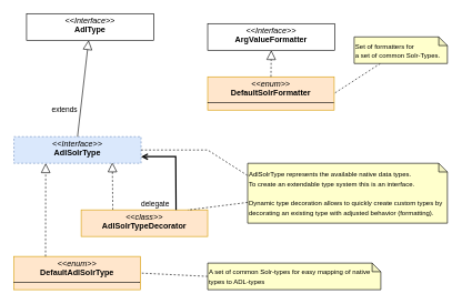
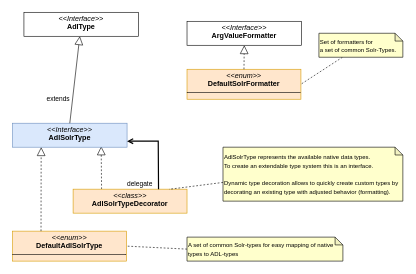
  <mxCell id="0" />
  <mxCell id="1" parent="0" />
  <mxCell id="2" value="&lt;p style=&quot;margin:0px;margin-top:4px;text-align:center;&quot;&gt;&lt;i&gt;&amp;lt;&amp;lt;Interface&amp;gt;&amp;gt;&lt;/i&gt;&lt;br&gt;&lt;b&gt;AdlType&lt;/b&gt;&lt;/p&gt;&lt;p style=&quot;margin:0px;margin-left:4px;&quot;&gt;&lt;br&gt;&lt;/p&gt;" style="verticalAlign=top;align=left;overflow=fill;html=1;whiteSpace=wrap;" parent="1" vertex="1"><mxGeometry x="39" y="20" width="191" height="40" as="geometry" /></mxCell>
  <mxCell id="3" value="&lt;p style=&quot;margin:0px;margin-top:4px;text-align:center;&quot;&gt;&lt;i&gt;&amp;lt;&amp;lt;enum&amp;gt;&amp;gt;&lt;/i&gt;&lt;br&gt;&lt;b&gt;DefaultAdlSolrType&lt;/b&gt;&lt;/p&gt;&lt;hr size=&quot;1&quot; style=&quot;border-style:solid;&quot;&gt;&lt;p style=&quot;margin:0px;margin-left:4px;&quot;&gt;&lt;br&gt;&lt;/p&gt;" style="verticalAlign=top;align=left;overflow=fill;html=1;whiteSpace=wrap;fillColor=#ffe6cc;strokeColor=#d79b00;" parent="1" vertex="1"><mxGeometry x="20" y="385" width="190" height="50" as="geometry" /></mxCell>
  <mxCell id="4" value="" style="endArrow=block;dashed=1;endFill=0;endSize=12;html=1;rounded=0;entryX=0.774;entryY=0.969;entryDx=0;entryDy=0;exitX=0.25;exitY=0;exitDx=0;exitDy=0;entryPerimeter=0;" parent="1" source="10" target="5" edge="1"><mxGeometry width="160" relative="1" as="geometry"><mxPoint x="161" y="385" as="sourcePoint" /><mxPoint x="311" y="345" as="targetPoint" /></mxGeometry></mxCell>
- <mxCell id="5" value="&lt;p style=&quot;margin:0px;margin-top:4px;text-align:center;&quot;&gt;&lt;i&gt;&amp;lt;&amp;lt;Interface&amp;gt;&amp;gt;&lt;/i&gt;&lt;br&gt;&lt;b&gt;AdlSolrType&lt;/b&gt;&lt;/p&gt;&lt;p style=&quot;margin:0px;margin-left:4px;&quot;&gt;&lt;br&gt;&lt;/p&gt;" style="verticalAlign=top;align=left;overflow=fill;html=1;whiteSpace=wrap;fillColor=#dae8fc;strokeColor=#6c8ebf;dashed=1;" parent="1" vertex="1"><mxGeometry x="20" y="205" width="191" height="40" as="geometry" /></mxCell>
+ <mxCell id="5" value="&lt;p style=&quot;margin:0px;margin-top:4px;text-align:center;&quot;&gt;&lt;i&gt;&amp;lt;&amp;lt;Interface&amp;gt;&amp;gt;&lt;/i&gt;&lt;br&gt;&lt;b&gt;AdlSolrType&lt;/b&gt;&lt;/p&gt;&lt;p style=&quot;margin:0px;margin-left:4px;&quot;&gt;&lt;br&gt;&lt;/p&gt;" style="verticalAlign=top;align=left;overflow=fill;html=1;whiteSpace=wrap;fillColor=#dae8fc;strokeColor=#6c8ebf;" parent="1" vertex="1"><mxGeometry x="20" y="205" width="191" height="40" as="geometry" /></mxCell>
  <mxCell id="6" value="" style="endArrow=block;endFill=0;endSize=12;html=1;rounded=0;exitX=0.5;exitY=0;exitDx=0;exitDy=0;" parent="1" source="5" target="2" edge="1"><mxGeometry width="160" relative="1" as="geometry"><mxPoint x="630" y="290" as="sourcePoint" /><mxPoint x="121" y="345" as="targetPoint" /></mxGeometry></mxCell>
  <mxCell id="7" value="extends" style="edgeLabel;html=1;align=center;verticalAlign=middle;resizable=0;points=[];" parent="6" vertex="1" connectable="0"><mxGeometry x="-0.498" relative="1" as="geometry"><mxPoint x="-24" y="-5" as="offset" /></mxGeometry></mxCell>
  <mxCell id="8" value="&lt;span style=&quot;font-size: 10px;&quot;&gt;AdlSolrType represents the available native data types. &lt;br&gt;To create an extendable type system this is an interface.&lt;/span&gt;&lt;div&gt;&lt;span style=&quot;font-size: 10px;&quot;&gt;&lt;br&gt;&lt;/span&gt;&lt;/div&gt;&lt;div&gt;&lt;span style=&quot;font-size: 10px;&quot;&gt;Dynamic type decoration allows to quickly create custom types by decorating an existing type with adjusted behavior (formatting).&lt;/span&gt;&lt;/div&gt;" style="shape=note;whiteSpace=wrap;html=1;backgroundOutline=1;darkOpacity=0.05;size=13;labelBackgroundColor=none;fillColor=#FFFFCC;gradientColor=none;align=left;" parent="1" vertex="1"><mxGeometry x="371" y="245" width="300" height="90" as="geometry" /></mxCell>
- <mxCell id="9" style="rounded=0;orthogonalLoop=1;jettySize=auto;html=1;entryX=1;entryY=0.5;entryDx=0;entryDy=0;endArrow=none;endFill=0;dashed=1;exitX=-0.001;exitY=0.203;exitDx=0;exitDy=0;exitPerimeter=0;" parent="1" source="8" target="5" edge="1"><mxGeometry relative="1" as="geometry"><mxPoint x="526" y="431" as="sourcePoint" /><mxPoint x="470" y="435" as="targetPoint" /><Array as="points"><mxPoint x="311" y="225" /></Array></mxGeometry></mxCell>
  <mxCell id="10" value="&lt;p style=&quot;margin:0px;margin-top:4px;text-align:center;&quot;&gt;&lt;i&gt;&amp;lt;&amp;lt;class&amp;gt;&amp;gt;&lt;/i&gt;&lt;br&gt;&lt;b&gt;AdlSolrTypeDecorator&lt;/b&gt;&lt;/p&gt;&lt;p style=&quot;margin:0px;margin-left:4px;&quot;&gt;&lt;br&gt;&lt;/p&gt;" style="verticalAlign=top;align=left;overflow=fill;html=1;whiteSpace=wrap;fillColor=#ffe6cc;strokeColor=#d79b00;" parent="1" vertex="1"><mxGeometry x="121" y="315" width="190" height="40" as="geometry" /></mxCell>
  <mxCell id="11" style="rounded=0;orthogonalLoop=1;jettySize=auto;html=1;entryX=1;entryY=0.75;entryDx=0;entryDy=0;endArrow=open;endFill=0;strokeWidth=2;exitX=0.75;exitY=0;exitDx=0;exitDy=0;" parent="1" source="10" target="5" edge="1"><mxGeometry relative="1" as="geometry"><mxPoint x="121" y="285" as="sourcePoint" /><mxPoint x="491" y="245" as="targetPoint" /><Array as="points"><mxPoint x="263" y="235" /></Array></mxGeometry></mxCell>
  <mxCell id="12" value="delegate" style="edgeLabel;html=1;align=center;verticalAlign=middle;resizable=0;points=[];" parent="11" vertex="1" connectable="0"><mxGeometry x="-0.398" relative="1" as="geometry"><mxPoint x="-32" y="30" as="offset" /></mxGeometry></mxCell>
  <mxCell id="13" style="rounded=0;orthogonalLoop=1;jettySize=auto;html=1;entryX=0.843;entryY=0.005;entryDx=0;entryDy=0;endArrow=none;endFill=0;dashed=1;exitX=0;exitY=0.653;exitDx=0;exitDy=0;exitPerimeter=0;entryPerimeter=0;" parent="1" source="8" target="10" edge="1"><mxGeometry relative="1" as="geometry"><mxPoint x="321" y="260" as="sourcePoint" /><mxPoint x="221" y="235" as="targetPoint" /></mxGeometry></mxCell>
  <mxCell id="14" value="" style="endArrow=block;dashed=1;endFill=0;endSize=12;html=1;rounded=0;entryX=0.25;entryY=1;entryDx=0;entryDy=0;exitX=0.25;exitY=0;exitDx=0;exitDy=0;" parent="1" source="3" target="5" edge="1"><mxGeometry width="160" relative="1" as="geometry"><mxPoint x="179" y="325" as="sourcePoint" /><mxPoint x="178" y="254" as="targetPoint" /></mxGeometry></mxCell>
  <mxCell id="15" style="rounded=0;orthogonalLoop=1;jettySize=auto;html=1;entryX=1;entryY=0.5;entryDx=0;entryDy=0;dashed=1;endArrow=none;endFill=0;exitX=0;exitY=0.5;exitDx=0;exitDy=0;exitPerimeter=0;" parent="1" source="16" target="3" edge="1"><mxGeometry relative="1" as="geometry" /></mxCell>
  <mxCell id="16" value="&lt;span style=&quot;font-size: 10px;&quot;&gt;A set of common Solr-types for easy mapping of native types to ADL-types&lt;/span&gt;" style="shape=note;whiteSpace=wrap;html=1;backgroundOutline=1;darkOpacity=0.05;size=13;labelBackgroundColor=none;fillColor=#FFFFCC;gradientColor=none;align=left;" parent="1" vertex="1"><mxGeometry x="311" y="395" width="260" height="40" as="geometry" /></mxCell>
  <mxCell id="17" value="&lt;p style=&quot;margin:0px;margin-top:4px;text-align:center;&quot;&gt;&lt;i&gt;&amp;lt;&amp;lt;enum&amp;gt;&amp;gt;&lt;/i&gt;&lt;br&gt;&lt;b&gt;DefaultSolrFormatter&lt;/b&gt;&lt;/p&gt;&lt;hr size=&quot;1&quot; style=&quot;border-style:solid;&quot;&gt;&lt;p style=&quot;margin:0px;margin-left:4px;&quot;&gt;&lt;br&gt;&lt;/p&gt;" style="verticalAlign=top;align=left;overflow=fill;html=1;whiteSpace=wrap;fillColor=#ffe6cc;strokeColor=#d79b00;" parent="1" vertex="1"><mxGeometry x="311" y="115" width="190" height="50" as="geometry" /></mxCell>
  <mxCell id="18" value="&lt;p style=&quot;margin:0px;margin-top:4px;text-align:center;&quot;&gt;&lt;i&gt;&amp;lt;&amp;lt;Interface&amp;gt;&amp;gt;&lt;/i&gt;&lt;br&gt;&lt;b&gt;ArgValueFormatter&lt;/b&gt;&lt;/p&gt;&lt;p style=&quot;margin:0px;margin-left:4px;&quot;&gt;&lt;br&gt;&lt;/p&gt;" style="verticalAlign=top;align=left;overflow=fill;html=1;whiteSpace=wrap;" parent="1" vertex="1"><mxGeometry x="311" y="35" width="191" height="40" as="geometry" /></mxCell>
  <mxCell id="19" value="" style="endArrow=block;dashed=1;endFill=0;endSize=12;html=1;rounded=0;entryX=0.5;entryY=1;entryDx=0;entryDy=0;exitX=0.5;exitY=0;exitDx=0;exitDy=0;" parent="1" source="17" target="18" edge="1"><mxGeometry width="160" relative="1" as="geometry"><mxPoint x="179" y="325" as="sourcePoint" /><mxPoint x="178" y="254" as="targetPoint" /></mxGeometry></mxCell>
  <mxCell id="20" style="rounded=0;orthogonalLoop=1;jettySize=auto;html=1;entryX=1;entryY=0.5;entryDx=0;entryDy=0;endArrow=none;endFill=0;dashed=1;" parent="1" source="21" target="17" edge="1"><mxGeometry relative="1" as="geometry" /></mxCell>
  <mxCell id="21" value="&lt;span style=&quot;font-size: 10px;&quot;&gt;Set of formatters for&lt;br&gt;a set of common Solr-Types.&lt;/span&gt;&lt;div&gt;&lt;br&gt;&lt;/div&gt;" style="shape=note;whiteSpace=wrap;html=1;backgroundOutline=1;darkOpacity=0.05;size=13;labelBackgroundColor=none;fillColor=#FFFFCC;gradientColor=none;align=left;verticalAlign=top;" parent="1" vertex="1"><mxGeometry x="531" y="55" width="140" height="40" as="geometry" /></mxCell>
